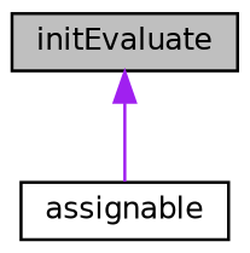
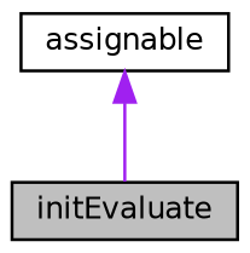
  digraph {
    rankdir=TB
    node [color=black fontname=Helvetica fontsize=10 shape=record]
    n1 [fillcolor=grey75 fontcolor=black height=0.2 label=initEvaluate style=filled width=0.4]
    n2 [height=0.2 label=assignable width=0.4]
-   n1 -> n2 [color=purple dir=back fontname=Helvetica fontsize=10 labelfontname=Helvetica labelfontsize=10 style=solid]
+   n2 -> n1 [color=purple dir=back fontname=Helvetica fontsize=10 labelfontname=Helvetica labelfontsize=10 style=solid]
  }
